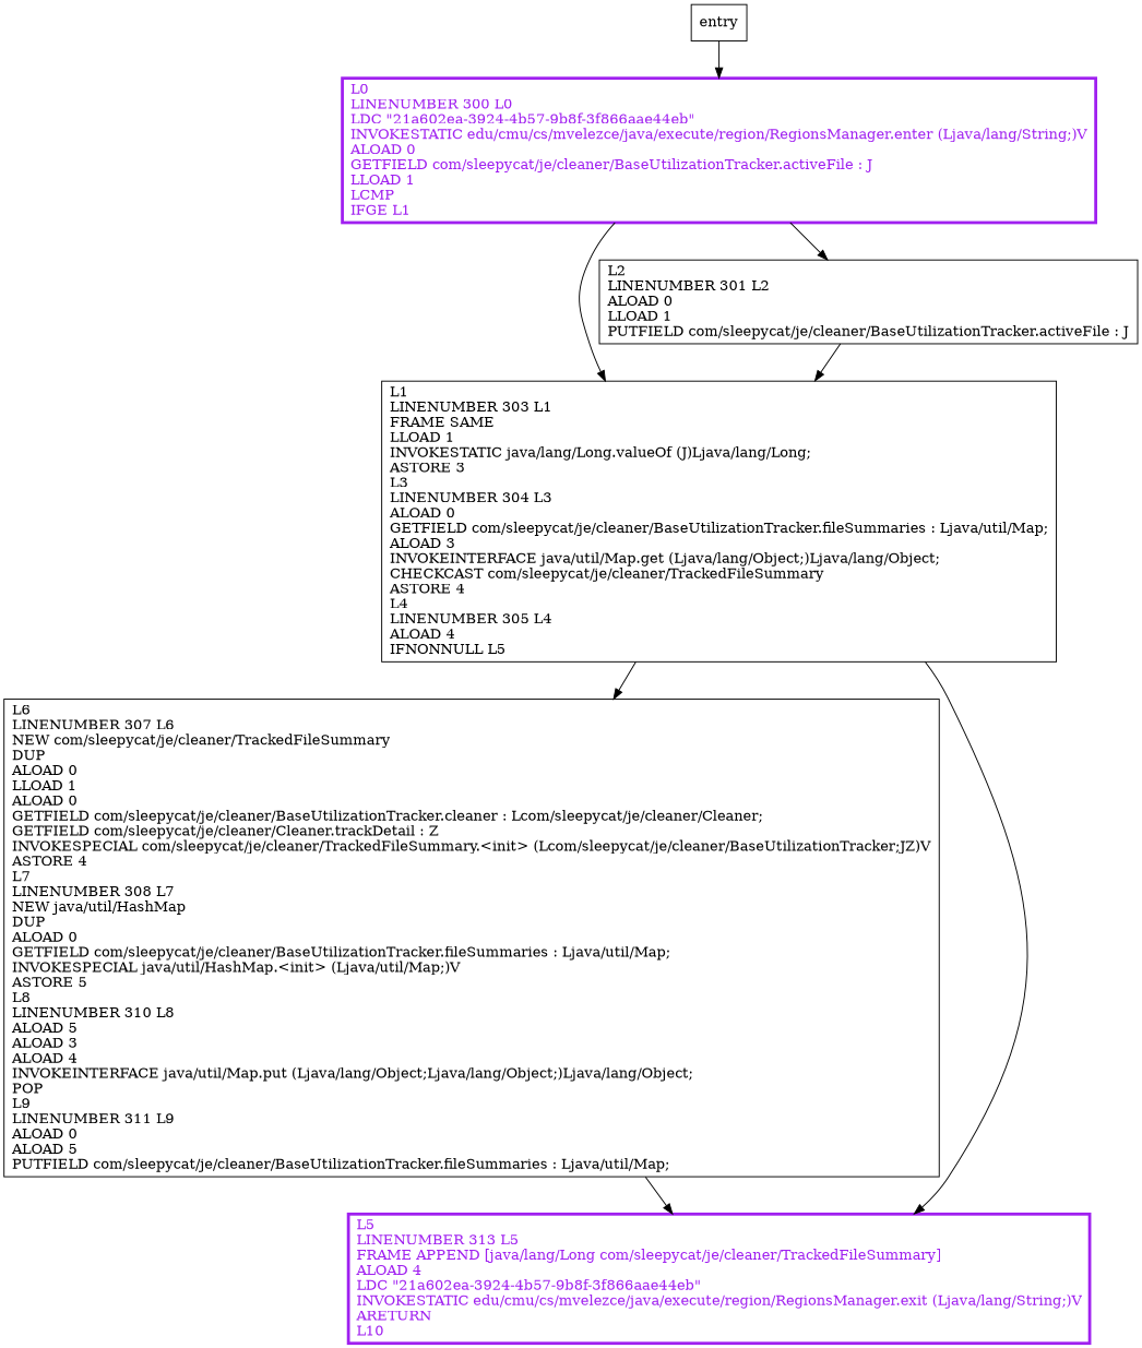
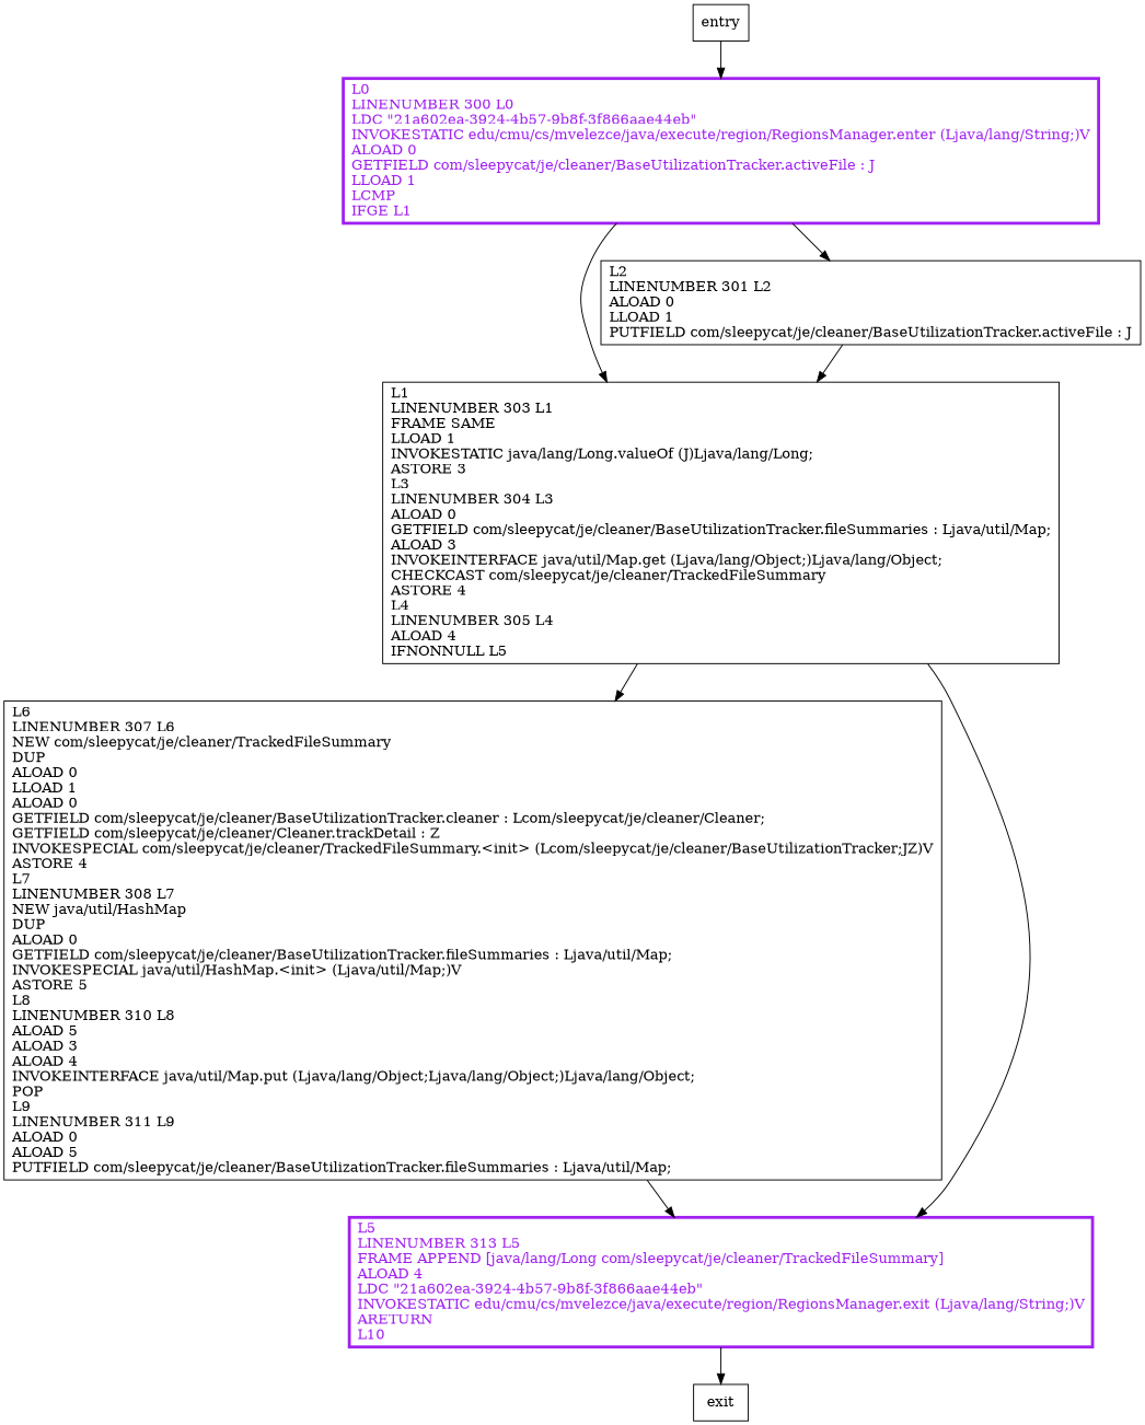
  digraph {
    node [shape=record]
    n1 [label="L1\lLINENUMBER 303 L1\lFRAME SAME\lLLOAD 1\lINVOKESTATIC java/lang/Long.valueOf (J)Ljava/lang/Long;\lASTORE 3\lL3\lLINENUMBER 304 L3\lALOAD 0\lGETFIELD com/sleepycat/je/cleaner/BaseUtilizationTracker.fileSummaries : Ljava/util/Map;\lALOAD 3\lINVOKEINTERFACE java/util/Map.get (Ljava/lang/Object;)Ljava/lang/Object;\lCHECKCAST com/sleepycat/je/cleaner/TrackedFileSummary\lASTORE 4\lL4\lLINENUMBER 305 L4\lALOAD 4\lIFNONNULL L5\l"]
    n2 [label="L6\lLINENUMBER 307 L6\lNEW com/sleepycat/je/cleaner/TrackedFileSummary\lDUP\lALOAD 0\lLLOAD 1\lALOAD 0\lGETFIELD com/sleepycat/je/cleaner/BaseUtilizationTracker.cleaner : Lcom/sleepycat/je/cleaner/Cleaner;\lGETFIELD com/sleepycat/je/cleaner/Cleaner.trackDetail : Z\lINVOKESPECIAL com/sleepycat/je/cleaner/TrackedFileSummary.\<init\> (Lcom/sleepycat/je/cleaner/BaseUtilizationTracker;JZ)V\lASTORE 4\lL7\lLINENUMBER 308 L7\lNEW java/util/HashMap\lDUP\lALOAD 0\lGETFIELD com/sleepycat/je/cleaner/BaseUtilizationTracker.fileSummaries : Ljava/util/Map;\lINVOKESPECIAL java/util/HashMap.\<init\> (Ljava/util/Map;)V\lASTORE 5\lL8\lLINENUMBER 310 L8\lALOAD 5\lALOAD 3\lALOAD 4\lINVOKEINTERFACE java/util/Map.put (Ljava/lang/Object;Ljava/lang/Object;)Ljava/lang/Object;\lPOP\lL9\lLINENUMBER 311 L9\lALOAD 0\lALOAD 5\lPUTFIELD com/sleepycat/je/cleaner/BaseUtilizationTracker.fileSummaries : Ljava/util/Map;\l"]
    n3 [color=purple fontcolor=purple label="L5\lLINENUMBER 313 L5\lFRAME APPEND [java/lang/Long com/sleepycat/je/cleaner/TrackedFileSummary]\lALOAD 4\lLDC \"21a602ea-3924-4b57-9b8f-3f866aae44eb\"\lINVOKESTATIC edu/cmu/cs/mvelezce/java/execute/region/RegionsManager.exit (Ljava/lang/String;)V\lARETURN\lL10\l" penwidth=3]
+   exit
    n5 [label="L2\lLINENUMBER 301 L2\lALOAD 0\lLLOAD 1\lPUTFIELD com/sleepycat/je/cleaner/BaseUtilizationTracker.activeFile : J\l"]
    n6 [color=purple fontcolor=purple label="L0\lLINENUMBER 300 L0\lLDC \"21a602ea-3924-4b57-9b8f-3f866aae44eb\"\lINVOKESTATIC edu/cmu/cs/mvelezce/java/execute/region/RegionsManager.enter (Ljava/lang/String;)V\lALOAD 0\lGETFIELD com/sleepycat/je/cleaner/BaseUtilizationTracker.activeFile : J\lLLOAD 1\lLCMP\lIFGE L1\l" penwidth=3]
    entry
    n1 -> n2
    n1 -> n3
    n2 -> n3
+   n3 -> exit
    n5 -> n1
    n6 -> n1
    n6 -> n5
    entry -> n6
  }
